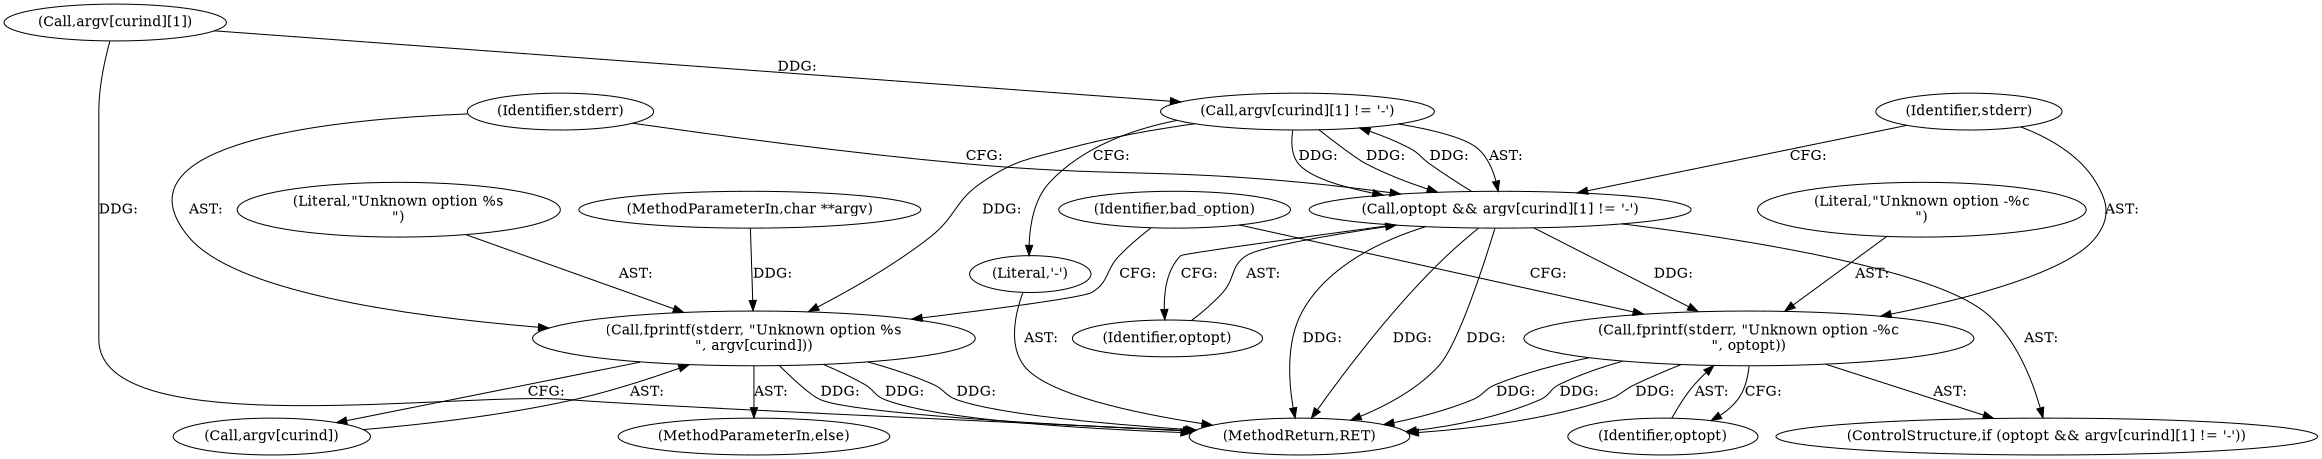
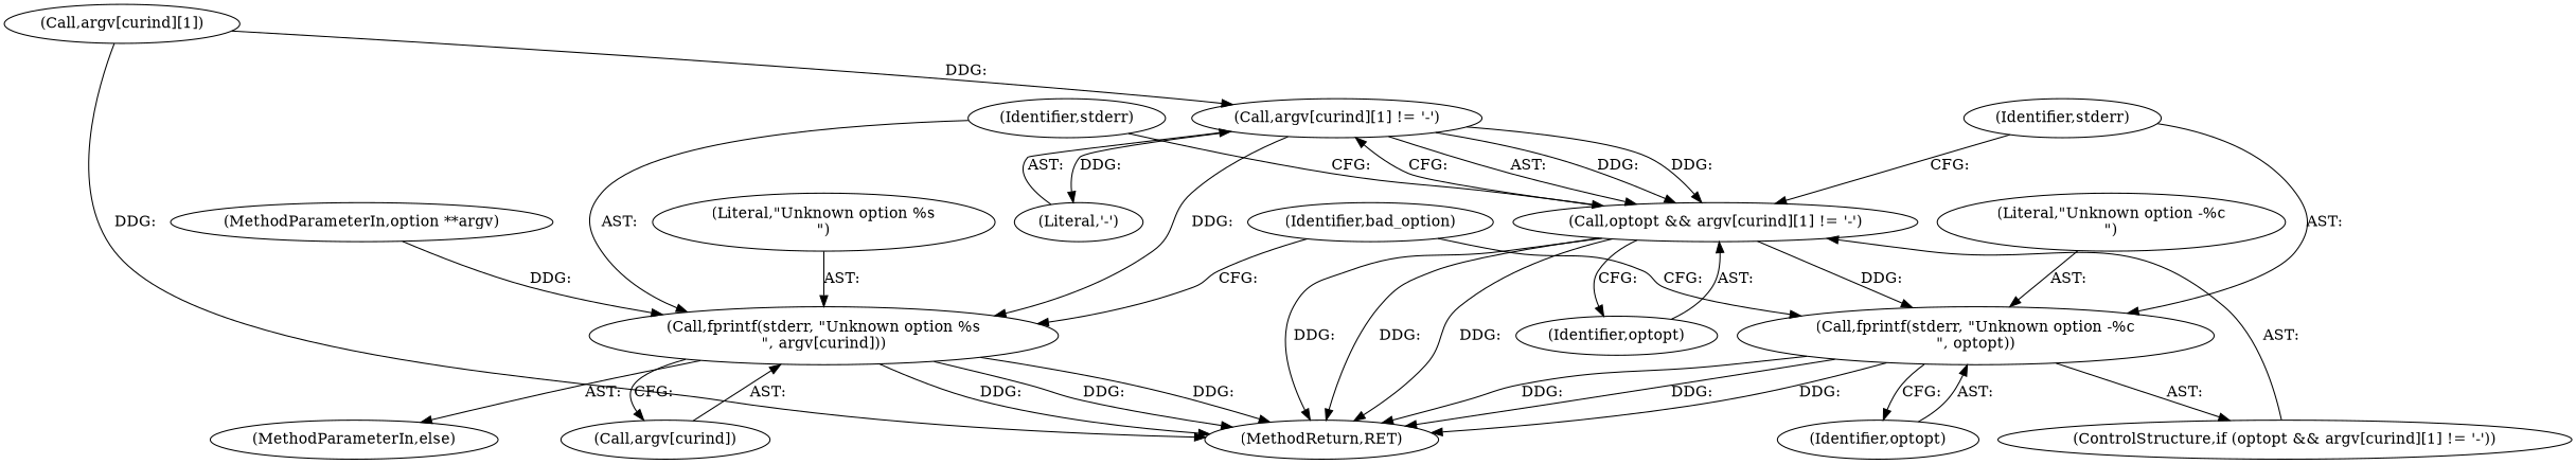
  digraph {
    n1 [label="(Call,argv[curind][1] != '-')"]
    n2 [label="(Call,optopt && argv[curind][1] != '-')"]
    n3 [label="(Call,fprintf(stderr, \"Unknown option %s\n\", argv[curind]))"]
    n4 [label="(Literal,'-')"]
    n5 [label="(MethodReturn,RET)"]
    n6 [label="(Call,fprintf(stderr, \"Unknown option -%c\n\", optopt))"]
    n7 [label="(Identifier,optopt)"]
    n8 [label="(ControlStructure,if (optopt && argv[curind][1] != '-'))"]
    n9 [label="(MethodParameterIn,else)"]
    n10 [label="(Call,argv[curind])"]
    n11 [label="(Identifier,optopt)"]
    n12 [label="(Literal,\"Unknown option -%c\n\")"]
    n13 [label="(Call,argv[curind][1])"]
    n14 [label="(Identifier,bad_option)"]
    n15 [label="(Identifier,stderr)"]
    n16 [label="(Literal,\"Unknown option %s\n\")"]
    n17 [label="(Identifier,stderr)"]
-   n18 [label="(MethodParameterIn,char **argv)"]
+   n18 [label="(MethodParameterIn,option **argv)"]
    n1 -> n2 [label="AST: "]
    n1 -> n2 [label="DDG: "]
    n1 -> n2 [label="DDG: "]
    n1 -> n3 [label="DDG: "]
-   n1 -> n4 [label="CFG: "]
-   n2 -> n1 [label="DDG: "]
+   n1 -> n4 [label="DDG: "]
+   n2 -> n1 [label="CFG: "]
    n2 -> n5 [label="DDG: "]
    n2 -> n5 [label="DDG: "]
    n2 -> n5 [label="DDG: "]
    n2 -> n6 [label="DDG: "]
    n2 -> n7 [label="CFG: "]
-   n2 -> n8 [label="AST: "]
+   n8 -> n2 [label="AST: "]
    n3 -> n5 [label="DDG: "]
    n3 -> n5 [label="DDG: "]
    n3 -> n5 [label="DDG: "]
    n3 -> n9 [label="AST: "]
    n3 -> n10 [label="CFG: "]
-   n4 -> n5 [label="AST: "]
+   n4 -> n1 [label="AST: "]
    n6 -> n5 [label="DDG: "]
    n6 -> n5 [label="DDG: "]
    n6 -> n5 [label="DDG: "]
    n6 -> n8 [label="AST: "]
    n6 -> n11 [label="CFG: "]
    n7 -> n2 [label="AST: "]
    n10 -> n3 [label="AST: "]
    n11 -> n6 [label="AST: "]
    n12 -> n6 [label="AST: "]
    n13 -> n1 [label="DDG: "]
    n13 -> n5 [label="DDG: "]
    n14 -> n3 [label="CFG: "]
    n14 -> n6 [label="CFG: "]
    n15 -> n2 [label="CFG: "]
    n15 -> n6 [label="AST: "]
    n16 -> n3 [label="AST: "]
    n17 -> n2 [label="CFG: "]
    n17 -> n3 [label="AST: "]
    n18 -> n3 [label="DDG: "]
  }
